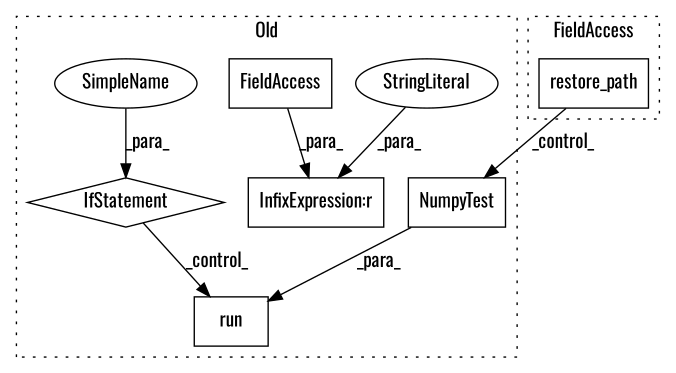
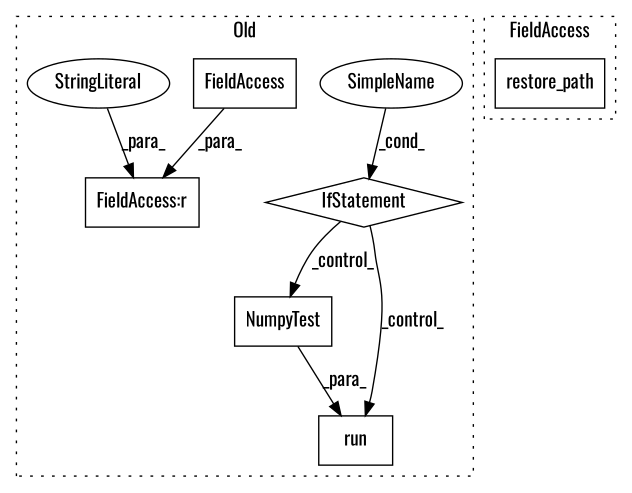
  digraph {
    fontname=Oswald
    node [a=32 fontname=Oswald shape=box]
    edge [fontname=Oswald]
    n1 [l=11 label=NumpyTest s=1116]
-   n2 [a=27 l=4 label="InfixExpression:r" s=1092]
+   n2 [a=27 l=4 label="FieldAccess:r" s=1092]
    n3 [a=22 l=8 label=FieldAccess s=1084]
    n4 [a=42 label=SimpleName shape=ellipse]
    n5 [a=25 l="4,2" label=IfStatement s="1080,1106" shape=diamond]
    n6 [l=5 label=run s=1128]
    n7 [a=45 l=10 label=StringLiteral s=1096 shape=ellipse]
    n8 [l=14 label=restore_path s=142]
    subgraph cluster_1 {
      label=Old
      style=dotted
      n1
      n2
      n3
      n4
      n5
      n6
      n7
    }
    subgraph cluster_2 {
      label=FieldAccess
      style=dotted
      n8
    }
    n1 -> n6 [label=_para_]
    n3 -> n2 [label=_para_]
-   n4 -> n5 [label=_para_]
-   n8 -> n1 [label=_control_]
+   n4 -> n5 [label=_cond_]
+   n5 -> n1 [label=_control_]
    n5 -> n6 [label=_control_]
    n7 -> n2 [label=_para_]
  }
